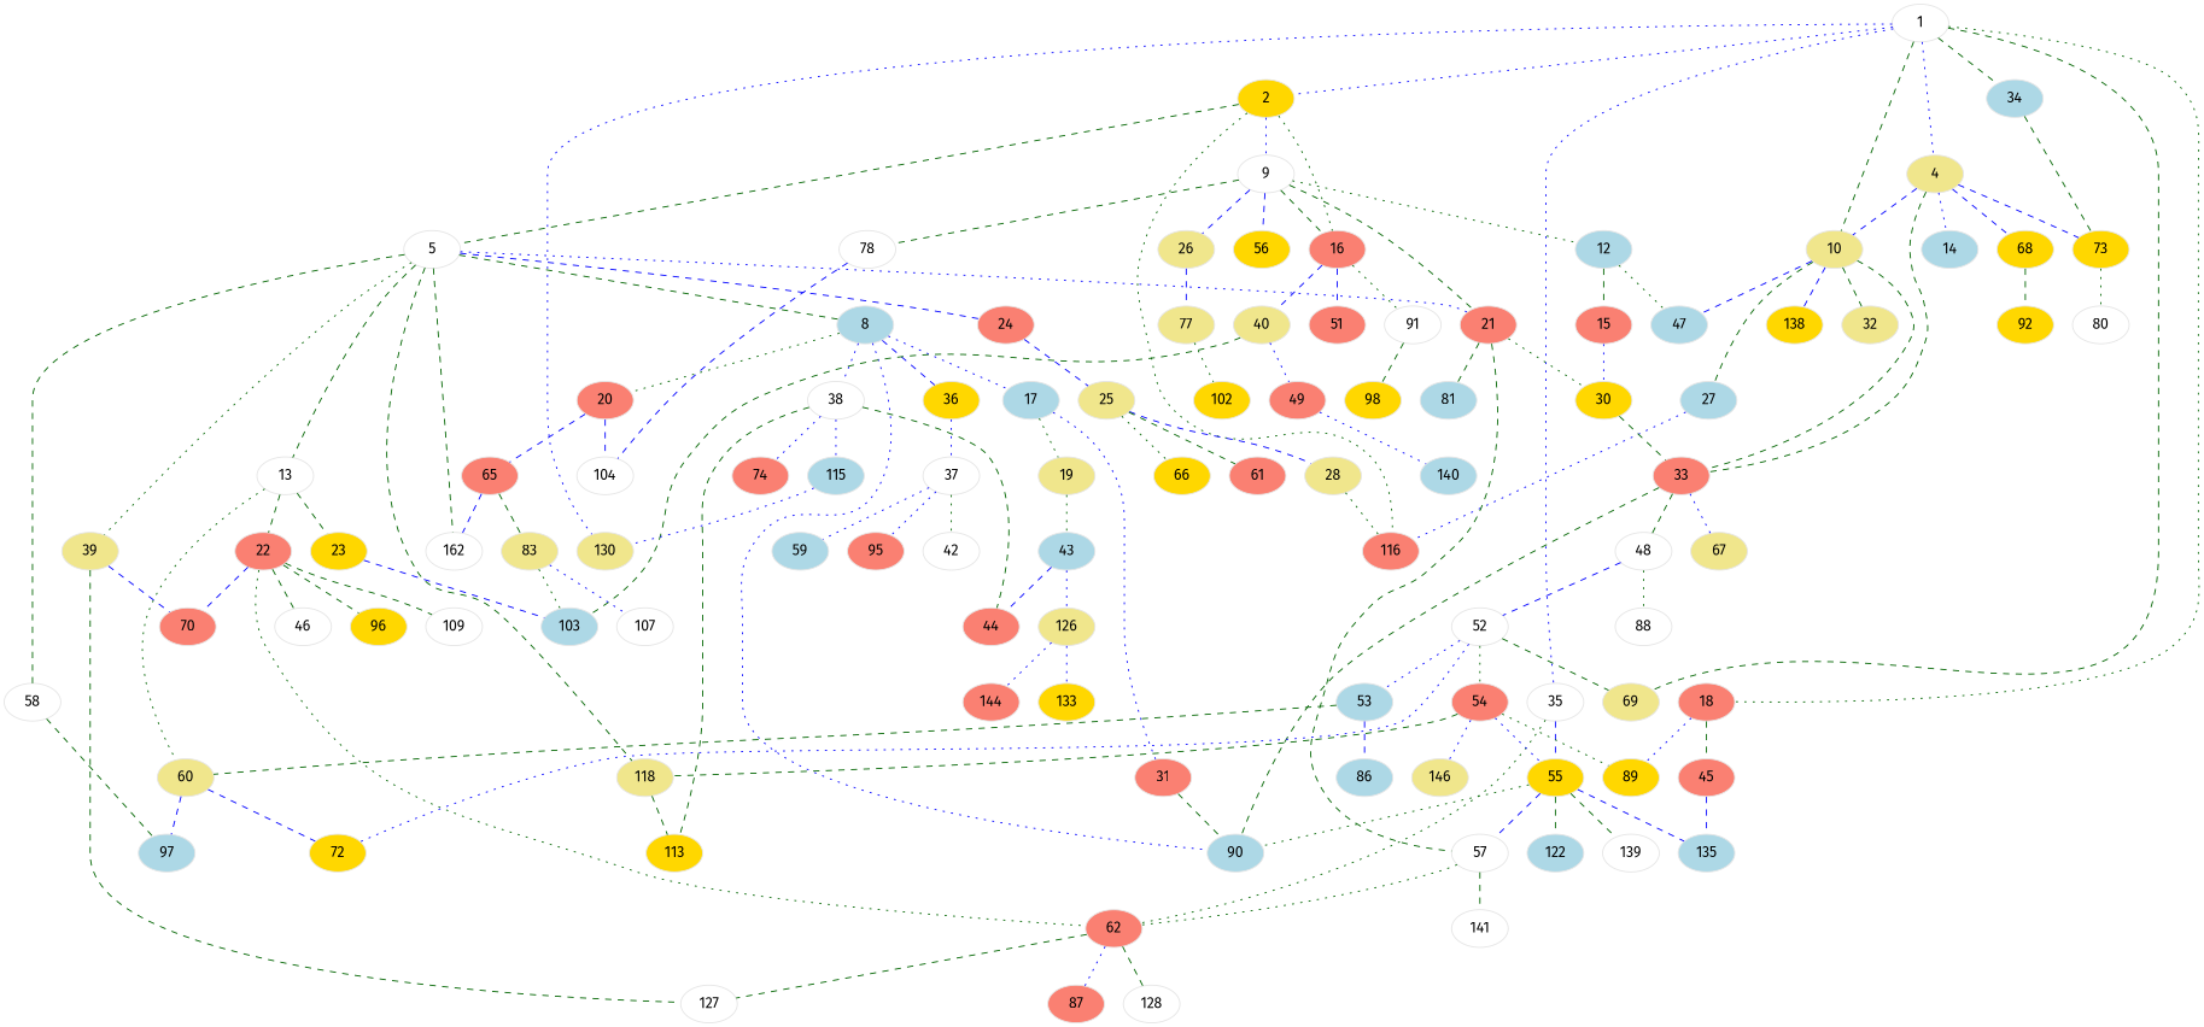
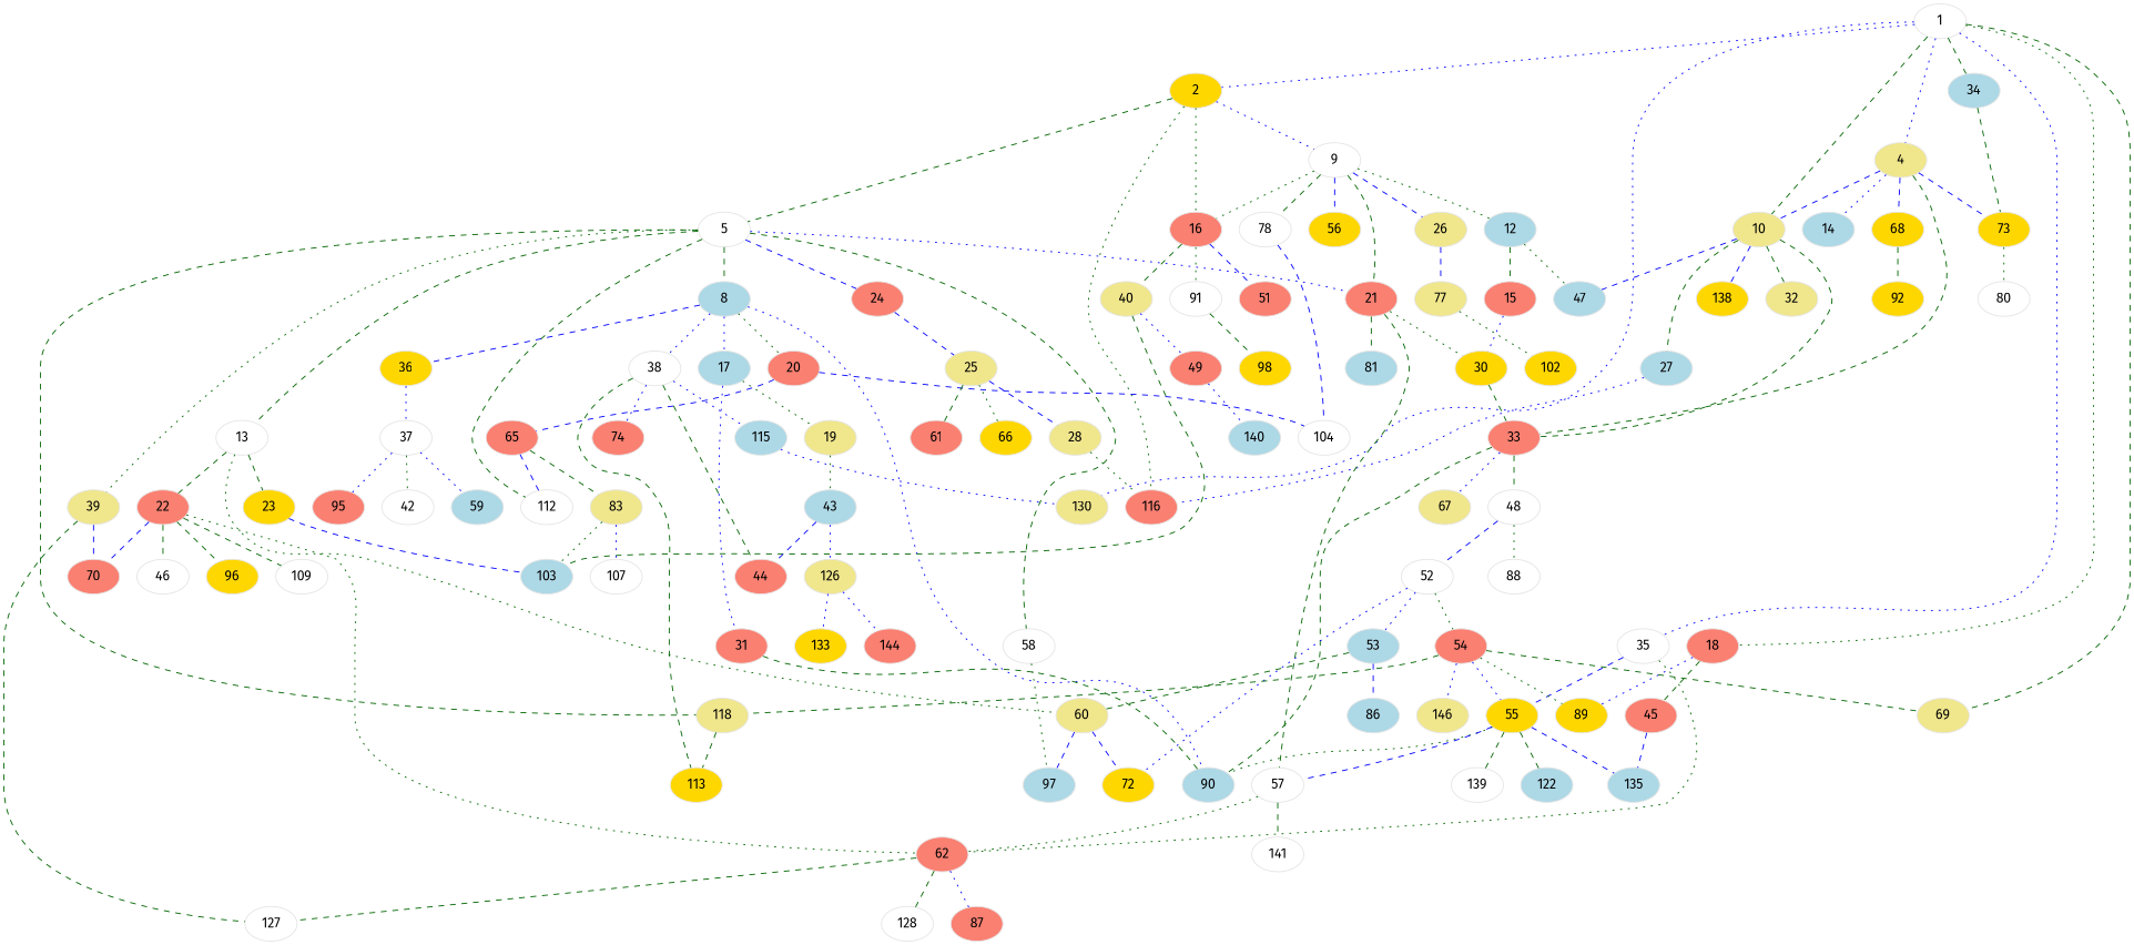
  graph {
    fontname="Fira Sans"
    node [color=gray90 fillcolor=white fontname="Fira Sans" style=filled]
    edge [color=darkgreen fontname="Fira Sans" style=dashed]
    1 [super="+3"]
    2 [fillcolor=gold super="+79"]
    4 [fillcolor=khaki super="+6"]
    10 [fillcolor=khaki super="+84"]
    18 [fillcolor=salmon]
    34 [fillcolor=lightblue super="+101"]
    35
    69 [fillcolor=khaki super="+136"]
    130 [fillcolor=khaki super="+137"]
    5 [super="+7"]
    9 [super="+11"]
    16 [fillcolor=salmon super="+29"]
    116 [fillcolor=salmon super="+145"]
    14 [fillcolor=lightblue super="+147"]
    33 [fillcolor=salmon super="+50"]
    68 [fillcolor=gold]
    73 [fillcolor=gold]
    27 [fillcolor=lightblue]
    32 [fillcolor=khaki]
    138 [fillcolor=gold]
    47 [fillcolor=lightblue super="+125"]
    45 [fillcolor=salmon]
    89 [fillcolor=gold]
    62 [fillcolor=salmon super="+82"]
    55 [fillcolor=gold super="+76"]
    8 [fillcolor=lightblue super="+94"]
    13 [super="+64"]
    21 [fillcolor=salmon super="+75"]
    24 [fillcolor=salmon]
    39 [fillcolor=khaki]
    58 [super="+117"]
-   112 [label=162]
+   112
    118 [fillcolor=khaki]
    12 [fillcolor=lightblue]
    26 [fillcolor=khaki super="+93"]
    56 [fillcolor=gold]
    78
    40 [fillcolor=khaki]
    51 [fillcolor=salmon]
    91 [super="+111"]
    90 [fillcolor=lightblue super="+129"]
    48
    67 [fillcolor=khaki]
    92 [fillcolor=gold super="+121"]
    80
    17 [fillcolor=lightblue]
    20 [fillcolor=salmon]
    36 [fillcolor=gold]
    38 [super="+41"]
    22 [fillcolor=salmon super="+85"]
    23 [fillcolor=gold super="+119"]
    60 [fillcolor=khaki super="+120"]
    30 [fillcolor=gold super="+63"]
    57 [super="+142"]
    81 [fillcolor=lightblue]
    25 [fillcolor=khaki super="+132"]
    70 [fillcolor=salmon super="+71"]
    127
    97 [fillcolor=lightblue]
    113 [fillcolor=gold]
    19 [fillcolor=khaki]
    31 [fillcolor=salmon]
    65 [fillcolor=salmon]
    104 [super="+105"]
    37
    44 [fillcolor=salmon super="+143"]
    74 [fillcolor=salmon]
    115 [fillcolor=lightblue]
    15 [fillcolor=salmon super="+124"]
    77 [fillcolor=khaki]
    46
    96 [fillcolor=gold super="+123"]
    109
    103 [fillcolor=lightblue super="+106"]
    72 [fillcolor=gold]
    49 [fillcolor=salmon super="+108"]
    98 [fillcolor=gold]
    43 [fillcolor=lightblue super="+114"]
    135 [fillcolor=lightblue]
    126 [fillcolor=khaki]
    83 [fillcolor=khaki]
    141
    87 [fillcolor=salmon]
    128
    28 [fillcolor=khaki]
    61 [fillcolor=salmon]
    66 [fillcolor=gold]
    102 [fillcolor=gold]
    52 [super="+100"]
    88 [super="+110"]
    122 [fillcolor=lightblue]
    139
    42
    59 [fillcolor=lightblue]
    95 [fillcolor=salmon super="+134"]
    140 [fillcolor=lightblue]
    133 [fillcolor=gold]
    144 [fillcolor=salmon]
    53 [fillcolor=lightblue super="+131"]
    54 [fillcolor=salmon super="+99"]
    86 [fillcolor=lightblue]
    146 [fillcolor=khaki]
    107
    1 -- 2 [color=blue style=dotted]
    1 -- 4 [color=blue style=dotted]
    1 -- 10
    1 -- 18 [style=dotted]
    1 -- 34
    1 -- 35 [color=blue style=dotted]
    1 -- 69
    1 -- 130 [color=blue style=dotted]
    2 -- 5
    2 -- 9 [color=blue style=dotted]
    2 -- 16 [style=dotted]
    2 -- 116 [style=dotted]
    4 -- 10 [color=blue]
    4 -- 14 [color=blue style=dotted]
    4 -- 33
    4 -- 68 [color=blue]
    4 -- 73 [color=blue]
    10 -- 33
    10 -- 27
    10 -- 32
    10 -- 138 [color=blue]
    10 -- 47 [color=blue]
    18 -- 45
    18 -- 89 [color=blue style=dotted]
    34 -- 73
    35 -- 62 [style=dotted]
    35 -- 55 [color=blue]
    5 -- 8
    5 -- 13
    5 -- 21 [color=blue style=dotted]
    5 -- 24 [color=blue]
    5 -- 39 [style=dotted]
    5 -- 58
    5 -- 112
    5 -- 118
-   9 -- 16
+   9 -- 16 [style=dotted]
    9 -- 21
    9 -- 12 [style=dotted]
    9 -- 26 [color=blue]
    9 -- 56 [color=blue]
    9 -- 78
-   16 -- 40 [color=blue]
+   16 -- 40
    16 -- 51 [color=blue]
    16 -- 91 [style=dotted]
    33 -- 90
    33 -- 48
    33 -- 67 [color=blue style=dotted]
    68 -- 92
    73 -- 80 [style=dotted]
    27 -- 116 [color=blue style=dotted]
    45 -- 135 [color=blue]
    62 -- 127
    62 -- 87 [color=blue style=dotted]
    62 -- 128
    55 -- 90 [style=dotted]
    55 -- 57 [color=blue]
    55 -- 135 [color=blue]
    55 -- 122
    55 -- 139
    8 -- 90 [color=blue style=dotted]
    8 -- 17 [color=blue style=dotted]
    8 -- 20 [style=dotted]
    8 -- 36 [color=blue]
    8 -- 38 [color=blue style=dotted]
    13 -- 22
    13 -- 23
    13 -- 60 [style=dotted]
    21 -- 30 [style=dotted]
    21 -- 57
    21 -- 81
    24 -- 25 [color=blue]
    39 -- 70 [color=blue]
    39 -- 127
-   58 -- 97
+   58 -- 97 [style=dotted]
    118 -- 113
    12 -- 47 [style=dotted]
    12 -- 15
    26 -- 77 [color=blue]
    78 -- 104 [color=blue]
    40 -- 103
    40 -- 49 [color=blue style=dotted]
    91 -- 98
    48 -- 52 [color=blue]
    48 -- 88 [style=dotted]
    17 -- 19 [style=dotted]
    17 -- 31 [color=blue style=dotted]
    20 -- 65 [color=blue]
    20 -- 104 [color=blue]
    36 -- 37 [color=blue style=dotted]
    38 -- 113
    38 -- 44
    38 -- 74 [color=blue style=dotted]
    38 -- 115 [color=blue style=dotted]
    22 -- 62 [style=dotted]
    22 -- 70 [color=blue]
    22 -- 46
    22 -- 96
    22 -- 109
    23 -- 103 [color=blue]
    60 -- 97 [color=blue]
    60 -- 72 [color=blue]
    30 -- 33
    57 -- 62 [style=dotted]
    57 -- 141
    25 -- 28 [color=blue]
    25 -- 61
    25 -- 66 [style=dotted]
    19 -- 43 [style=dotted]
    31 -- 90
    65 -- 112 [color=blue]
    65 -- 83
    37 -- 42 [style=dotted]
    37 -- 59 [color=blue style=dotted]
    37 -- 95 [color=blue style=dotted]
    115 -- 130 [color=blue style=dotted]
    15 -- 30 [color=blue style=dotted]
    77 -- 102 [style=dotted]
    49 -- 140 [color=blue style=dotted]
    43 -- 44 [color=blue]
    43 -- 126 [color=blue style=dotted]
    126 -- 133 [color=blue style=dotted]
    126 -- 144 [color=blue style=dotted]
    83 -- 103 [style=dotted]
    83 -- 107 [color=blue style=dotted]
    28 -- 116 [style=dotted]
-   52 -- 69
+   54 -- 69
    52 -- 72 [color=blue style=dotted]
    52 -- 53 [color=blue style=dotted]
    52 -- 54 [style=dotted]
    53 -- 60
    53 -- 86 [color=blue]
    54 -- 89 [style=dotted]
    54 -- 55 [color=blue style=dotted]
    54 -- 118
    54 -- 146 [color=blue style=dotted]
  }
